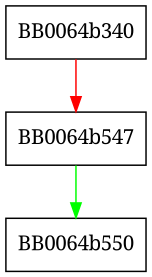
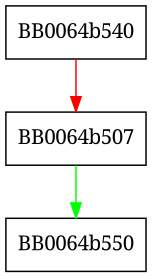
  digraph {
    fontname="Noto Serif"
    splines=ortho
    node [fontname="Noto Serif" shape=box]
    edge [fontname="Noto Serif"]
-   BB0064b540 [label=BB0064b340]
-   BB0064b547
+   BB0064b540
+   BB0064b547 [label=BB0064b507]
    BB0064b550
    BB0064b540 -> BB0064b547 [color=red]
    BB0064b547 -> BB0064b550 [color=green]
  }
